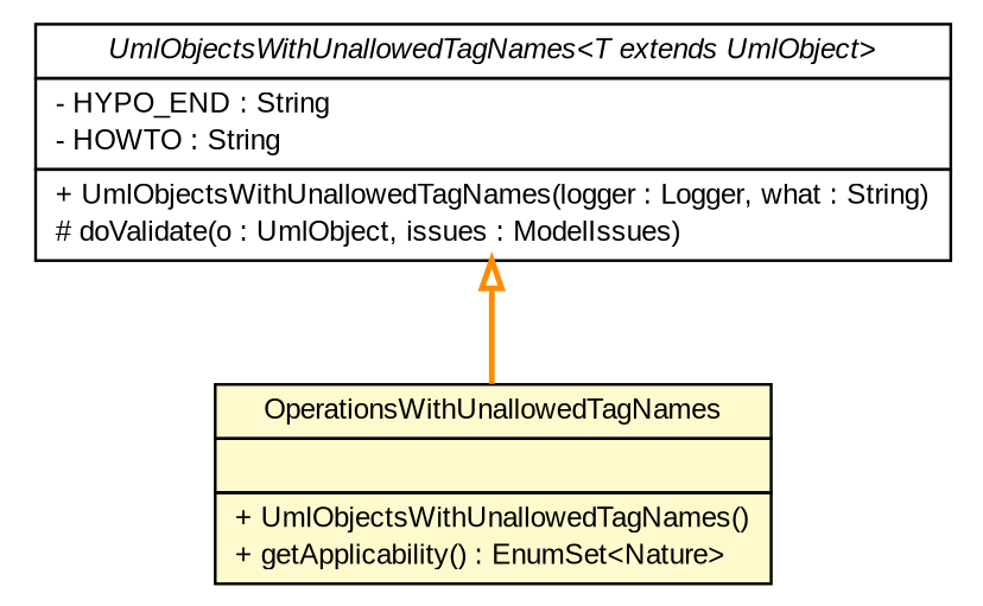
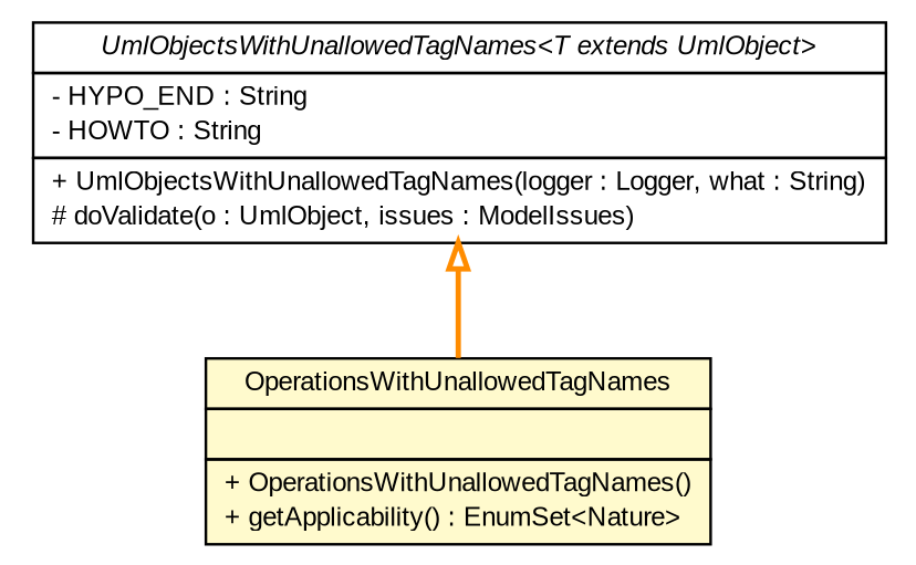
  digraph {
    nodesep=0.25
    ranksep=0.5
    node [fontcolor=black fontname=arial fontsize=10.0 shape=plaintext]
-   n1 [label=<<table title="org.tanjakostic.jcleancim.validation.OperationValidator.OperationsWithUnallowedTagNames" border="0" cellborder="1" cellspacing="0" cellpadding="2" port="p" bgcolor="lemonChiffon" href="./OperationValidator.OperationsWithUnallowedTagNames.html"> 		<tr><td><table border="0" cellspacing="0" cellpadding="1"> <tr><td align="center" balign="center"> OperationsWithUnallowedTagNames </td></tr> 		</table></td></tr> 		<tr><td><table border="0" cellspacing="0" cellpadding="1"> <tr><td align="left" balign="left">  </td></tr> 		</table></td></tr> 		<tr><td><table border="0" cellspacing="0" cellpadding="1"> <tr><td align="left" balign="left"> + UmlObjectsWithUnallowedTagNames() </td></tr> <tr><td align="left" balign="left"> + getApplicability() : EnumSet&lt;Nature&gt; </td></tr> 		</table></td></tr> 		</table>>]
+   n1 [label=<<table title="org.tanjakostic.jcleancim.validation.OperationValidator.OperationsWithUnallowedTagNames" border="0" cellborder="1" cellspacing="0" cellpadding="2" port="p" bgcolor="lemonChiffon" href="./OperationValidator.OperationsWithUnallowedTagNames.html"> 		<tr><td><table border="0" cellspacing="0" cellpadding="1"> <tr><td align="center" balign="center"> OperationsWithUnallowedTagNames </td></tr> 		</table></td></tr> 		<tr><td><table border="0" cellspacing="0" cellpadding="1"> <tr><td align="left" balign="left">  </td></tr> 		</table></td></tr> 		<tr><td><table border="0" cellspacing="0" cellpadding="1"> <tr><td align="left" balign="left"> + OperationsWithUnallowedTagNames() </td></tr> <tr><td align="left" balign="left"> + getApplicability() : EnumSet&lt;Nature&gt; </td></tr> 		</table></td></tr> 		</table>>]
    n2 [label=<<table title="org.tanjakostic.jcleancim.validation.AbstractRule.UmlObjectsWithUnallowedTagNames" border="0" cellborder="1" cellspacing="0" cellpadding="2" port="p" href="./AbstractRule.UmlObjectsWithUnallowedTagNames.html"> 		<tr><td><table border="0" cellspacing="0" cellpadding="1"> <tr><td align="center" balign="center"><font face="Arial Italic"> UmlObjectsWithUnallowedTagNames&lt;T extends UmlObject&gt; </font></td></tr> 		</table></td></tr> 		<tr><td><table border="0" cellspacing="0" cellpadding="1"> <tr><td align="left" balign="left"> - HYPO_END : String </td></tr> <tr><td align="left" balign="left"> - HOWTO : String </td></tr> 		</table></td></tr> 		<tr><td><table border="0" cellspacing="0" cellpadding="1"> <tr><td align="left" balign="left"> + UmlObjectsWithUnallowedTagNames(logger : Logger, what : String) </td></tr> <tr><td align="left" balign="left"> # doValidate(o : UmlObject, issues : ModelIssues) </td></tr> 		</table></td></tr> 		</table>>]
    n2 -> n1 [arrowtail=empty dir=back fontname=arial fontsize=10 headport=p labelfontname=arial labelfontsize=10 tailport=p color=darkorange style=bold]
  }
